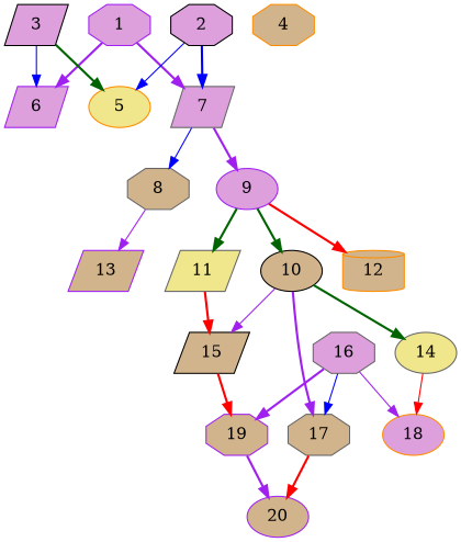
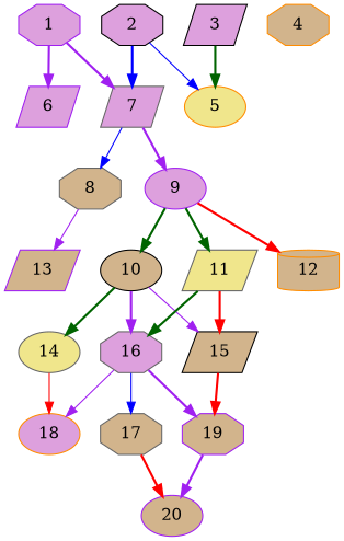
  digraph {
    node [alpha=0.03 color=purple fillcolor=tan shape=octagon style=filled]
    edge [color=purple style=bold]
    1 [alpha=0.15 expect_size=37391360 fillcolor=plum]
    6 [alpha=0.13 expect_size=28123136 fillcolor=plum shape=parallelogram]
    7 [color=gray40 expect_size=36242432 fillcolor=plum shape=parallelogram]
    8 [alpha=0.17 color=gray40 expect_size=34071552]
    9 [alpha=0.18 expect_size=28955648 fillcolor=plum shape=ellipse]
    13 [alpha=0.08 expect_size=6649856 shape=parallelogram]
    10 [alpha=0.20 color=black expect_size=15485952 shape=ellipse]
    11 [alpha=0.07 color=gray40 expect_size=23487488 fillcolor=khaki shape=parallelogram]
    12 [alpha=0.14 color=darkorange expect_size=11708416 shape=cylinder]
    2 [alpha=0.18 color=black expect_size=23854080 fillcolor=plum]
    5 [color=darkorange expect_size=38695936 fillcolor=khaki shape=ellipse]
    3 [alpha=0.06 color=black expect_size=33850368 fillcolor=plum shape=parallelogram]
    4 [color=darkorange expect_size=30007296]
    14 [color=gray40 expect_size=19905536 fillcolor=khaki shape=ellipse]
    15 [alpha=0.07 color=black expect_size=26146816 shape=parallelogram]
    16 [alpha=0.14 color=gray40 expect_size=32139264 fillcolor=plum]
    18 [alpha=0.09 color=darkorange expect_size=23297024 fillcolor=plum shape=ellipse]
    19 [expect_size=17132544]
    17 [alpha=0.00 color=gray40 expect_size=16276480]
    20 [alpha=0.20 expect_size=11329536 shape=ellipse]
    1 -> 6
    1 -> 7
    7 -> 8 [color=blue style=solid]
    7 -> 9
    8 -> 13 [style=solid]
    9 -> 10 [color=darkgreen]
    9 -> 11 [color=darkgreen]
    9 -> 12 [color=red]
    10 -> 14 [color=darkgreen]
    10 -> 15 [style=solid]
-   10 -> 17
+   10 -> 16
    11 -> 15 [color=red]
+   11 -> 16 [color=darkgreen]
    2 -> 7 [color=blue]
    2 -> 5 [color=blue style=solid]
-   3 -> 6 [color=blue style=solid]
    3 -> 5 [color=darkgreen]
    14 -> 18 [color=red style=solid]
    15 -> 19 [color=red]
    16 -> 18 [style=solid]
    16 -> 19
    16 -> 17 [color=blue style=solid]
    19 -> 20
    17 -> 20 [color=red]
  }
